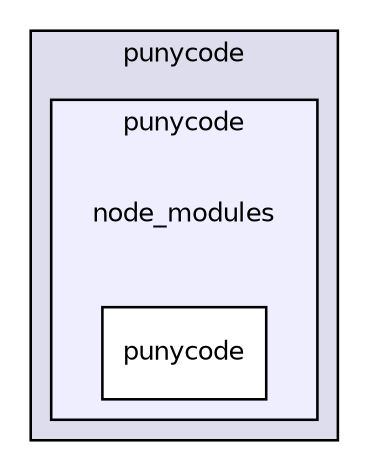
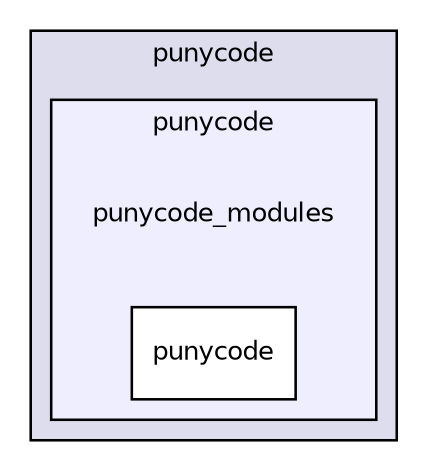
  digraph {
    compound=true
    rankdir=LR
    node [fontname=Helvetica fontsize=10]
-   n1 [label=node_modules shape=plaintext]
+   n1 [label=punycode_modules shape=plaintext]
    n2 [color=black fillcolor=white label=punycode shape=box style=filled]
    subgraph cluster_1 {
      bgcolor="#ddddee"
      fontname=Helvetica
      fontsize=10
      label=punycode
      pencolor=black
      subgraph cluster_2 {
        bgcolor="#eeeeff"
        fontname=Helvetica
        fontsize=10
        pencolor=black
        n1
        n2
      }
    }
  }
